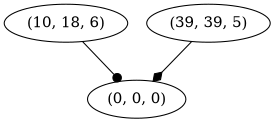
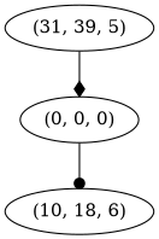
  digraph {
    "(0, 0, 0)"
    "(10, 18, 6)"
-   "(31, 39, 5)" [label="(39, 39, 5)"]
-   "(10, 18, 6)" -> "(0, 0, 0)" [arrowhead=dot]
+   "(31, 39, 5)"
+   "(0, 0, 0)" -> "(10, 18, 6)" [arrowhead=dot]
    "(31, 39, 5)" -> "(0, 0, 0)" [arrowhead=diamond]
  }
